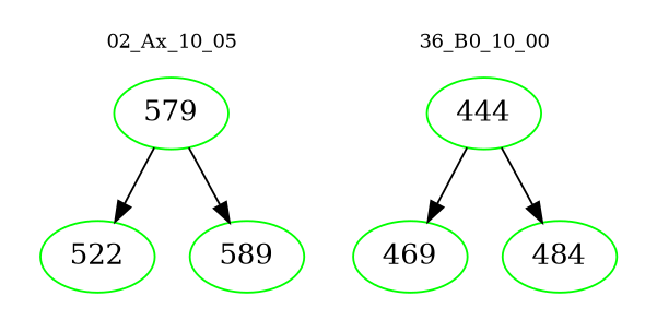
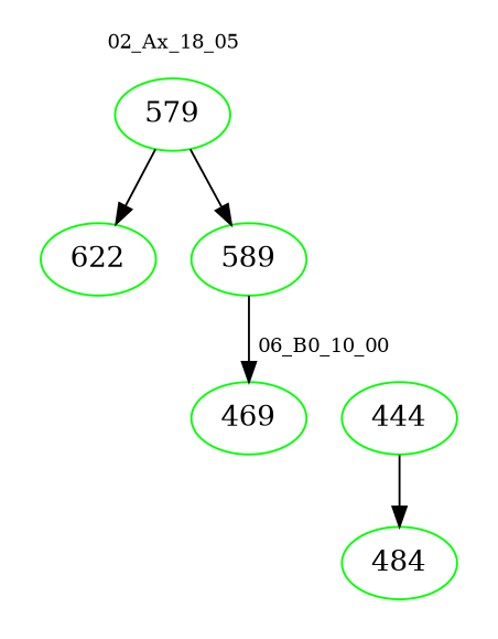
  digraph {
    node [color=green]
    edge [color=black]
    n1 [label=579]
-   n2 [label=522]
+   n2 [label=622]
    n3 [label=589]
    n4 [label=444]
    n5 [label=469]
    n6 [label=484]
    subgraph cluster_1 {
      color=white
      fontsize=10
-     label="02_Ax_10_05"
+     label="02_Ax_18_05"
      n1
      n2
      n3
    }
    subgraph cluster_2 {
      color=white
      fontsize=10
-     label="36_B0_10_00"
+     label="06_B0_10_00"
      n4
      n5
      n6
    }
    n1 -> n2
    n1 -> n3
-   n4 -> n5
+   n3 -> n5
    n4 -> n6
  }
